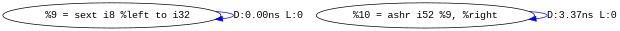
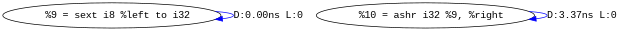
  digraph {
    fontname="Liberation Mono"
    node [fontname="Liberation Mono"]
    edge [color=blue fontname="Liberation Mono"]
    n1 [label="  %9 = sext i8 %left to i32"]
-   n2 [label="%10 = ashr i52 %9, %right"]
+   n2 [label="  %10 = ashr i32 %9, %right"]
    n1 -> n1 [label="D:0.00ns L:0"]
    n2 -> n2 [label="D:3.37ns L:0"]
  }
